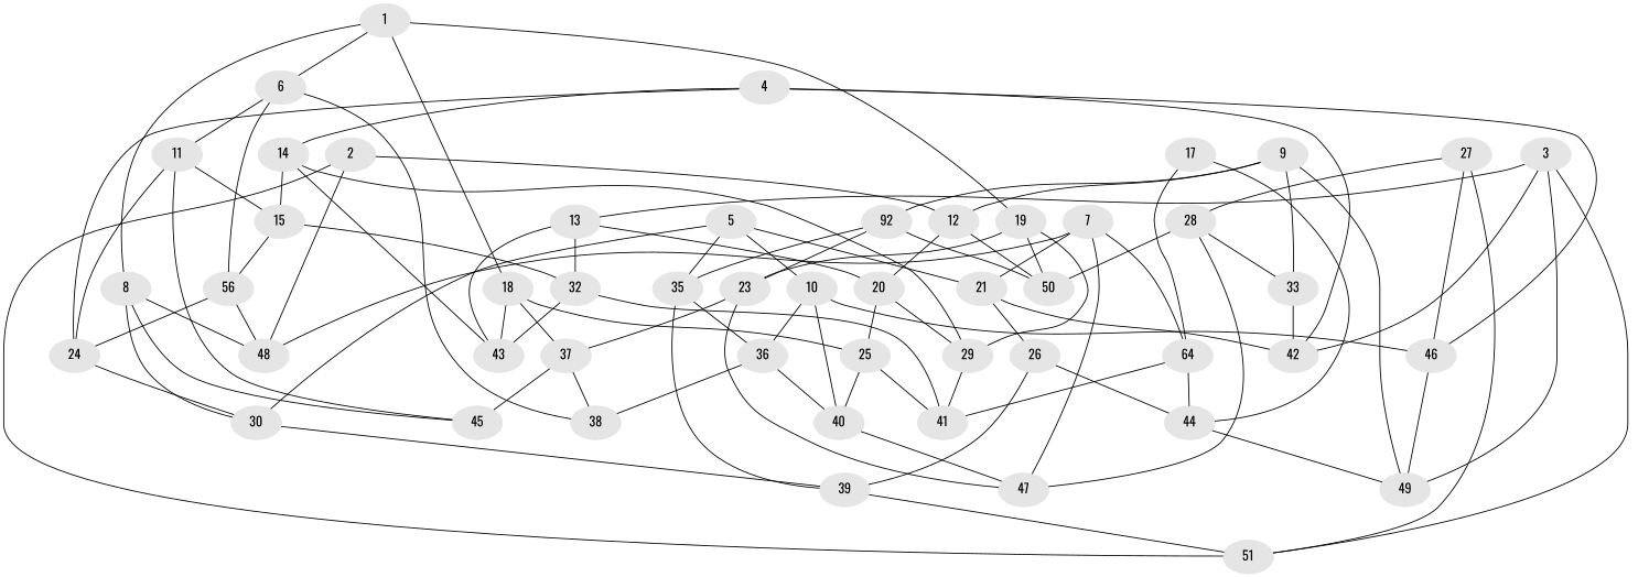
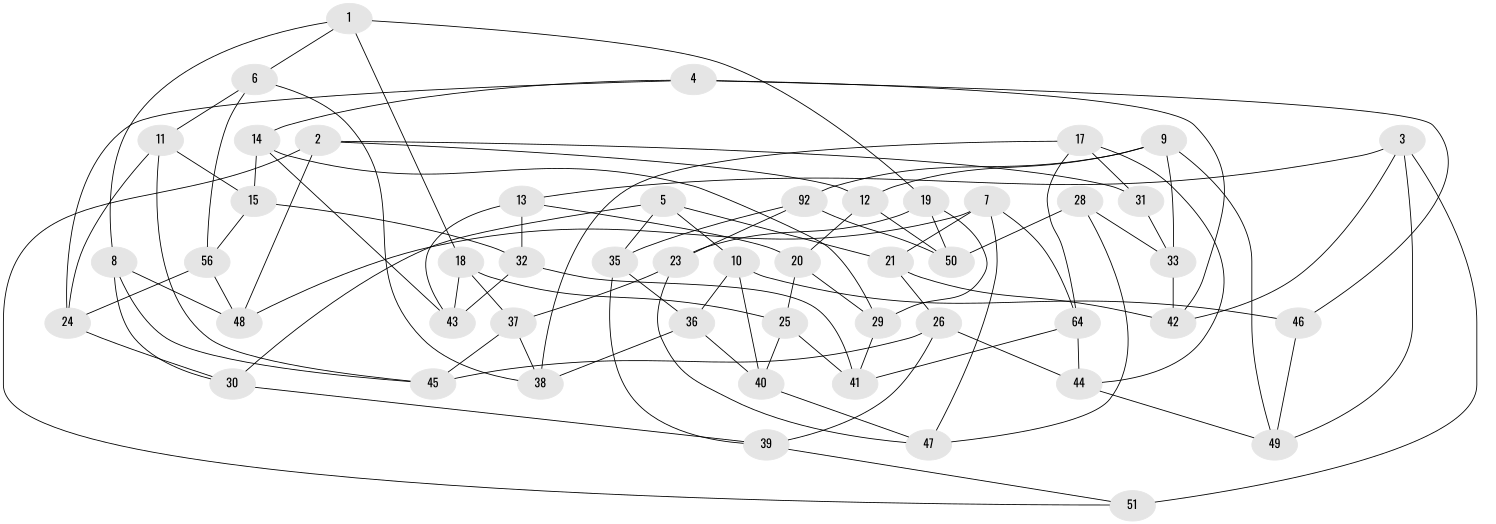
  graph {
    fontname=Oswald
    node [color=gray90 fontname=Oswald style=filled]
    edge [fontname=Oswald]
    1
    6
    8
    18
    19
    11
    n7 [label=56]
    38
    48
    30
    45
    43
    25
    37
    50
    29
    23
    2
    12
+   31
    51
    20
    33
    3
    13
    42
    49
    32
    4
    14
    24
    46
    15
    5
    10
    21
    35
    36
    40
    26
    39
    7
    n43 [label=64]
    47
    44
    41
    9
    n48 [label=92]
    17
-   27
    28
    1 -- 6
    1 -- 8
    1 -- 18
    1 -- 19
    6 -- 11
    6 -- n7
    6 -- 38
    8 -- 48
    8 -- 30
    8 -- 45
    18 -- 43
    18 -- 25
    18 -- 37
    19 -- 50
    19 -- 29
    19 -- 23
    11 -- 45
    11 -- 24
    11 -- 15
    n7 -- 48
    n7 -- 24
    30 -- 39
    25 -- 40
    25 -- 41
    37 -- 38
    37 -- 45
    29 -- 41
    23 -- 37
    23 -- 47
    2 -- 48
    2 -- 12
+   2 -- 31
    2 -- 51
    12 -- 50
    12 -- 20
+   31 -- 33
    20 -- 25
    20 -- 29
    33 -- 42
    3 -- 51
    3 -- 13
    3 -- 42
    3 -- 49
    13 -- 43
    13 -- 20
    13 -- 32
    32 -- 43
    32 -- 41
    4 -- 42
    4 -- 14
    4 -- 24
    4 -- 46
    14 -- 43
    14 -- 29
    14 -- 15
    24 -- 30
    46 -- 49
    15 -- n7
    15 -- 32
    5 -- 30
    5 -- 10
    5 -- 21
    5 -- 35
    10 -- 46
    10 -- 36
    10 -- 40
    21 -- 42
    21 -- 26
    35 -- 36
    35 -- 39
    36 -- 38
    36 -- 40
    40 -- 47
+   26 -- 45
    26 -- 39
    26 -- 44
    39 -- 51
    7 -- 48
    7 -- 21
    7 -- n43
    7 -- 47
    n43 -- 44
    n43 -- 41
    44 -- 49
    9 -- 12
    9 -- 33
    9 -- 49
    9 -- n48
    n48 -- 50
    n48 -- 23
    n48 -- 35
+   17 -- 38
+   17 -- 31
    17 -- n43
    17 -- 44
-   27 -- 51
-   27 -- 46
-   27 -- 28
    28 -- 50
    28 -- 33
    28 -- 47
  }
